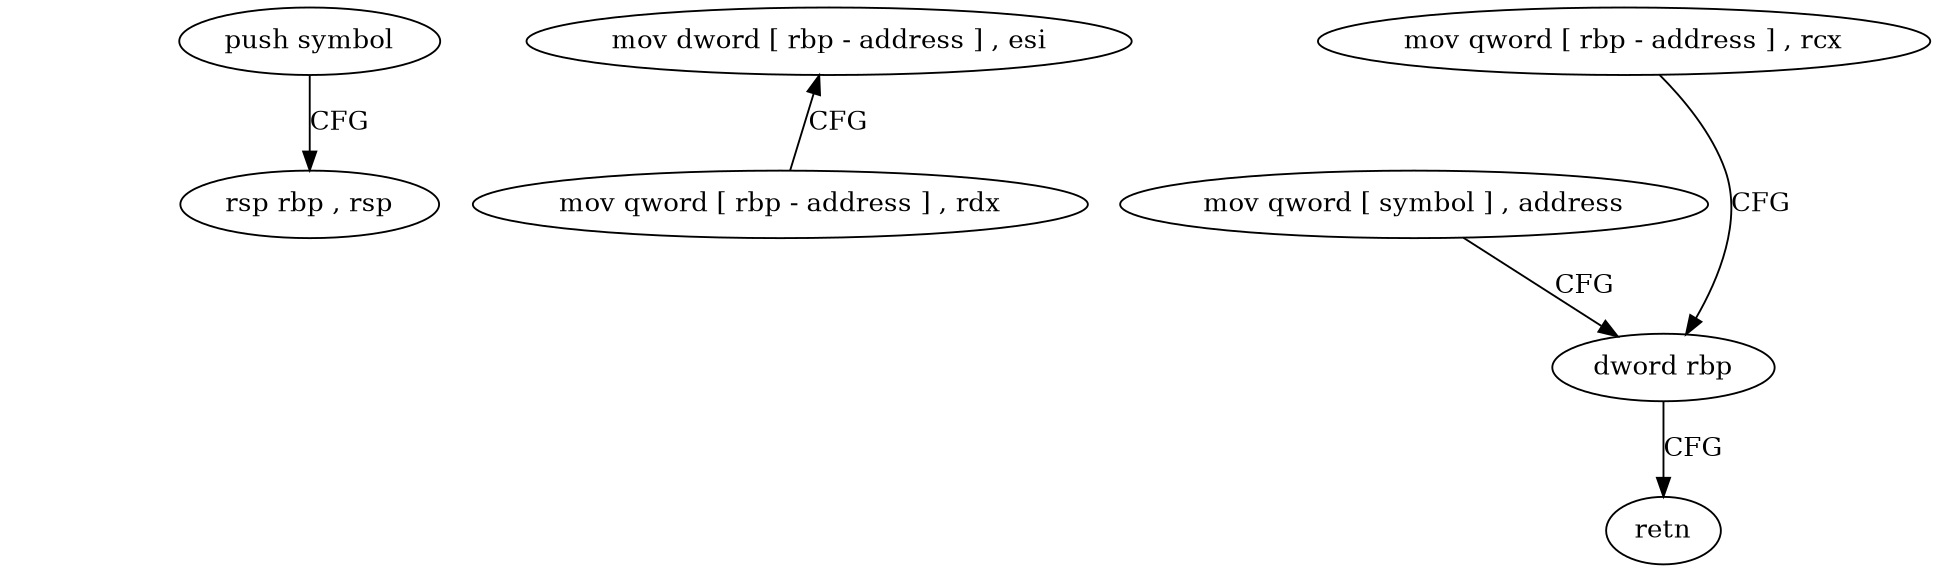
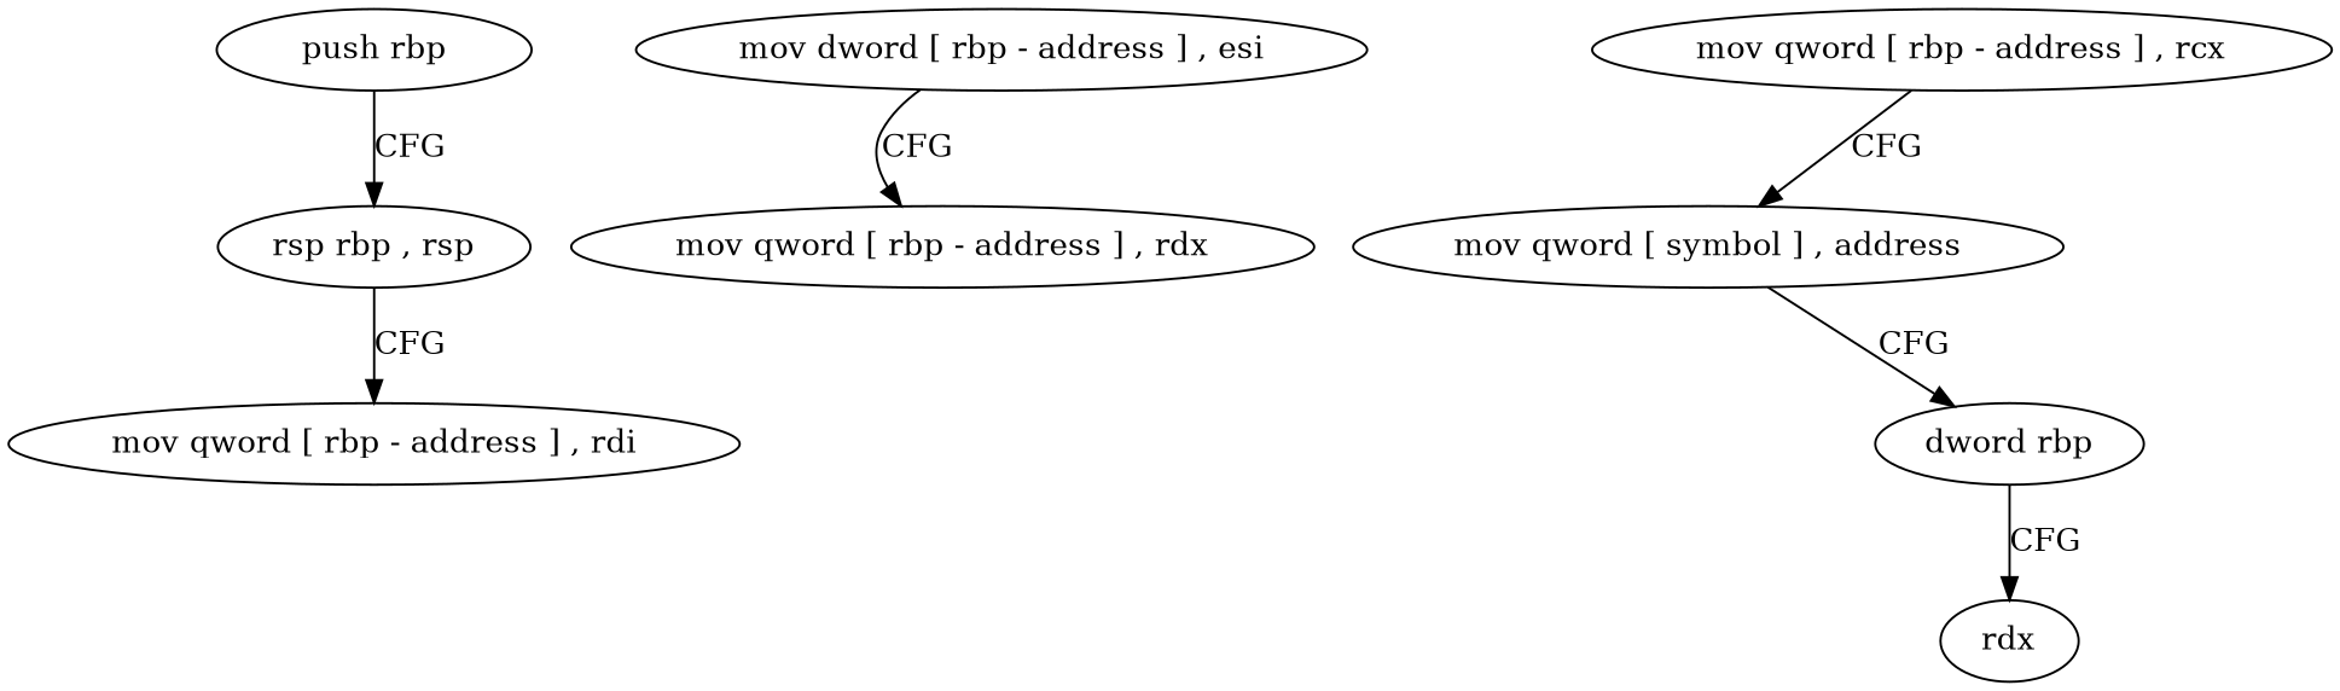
  digraph {
-   n1 [label="push symbol"]
+   n1 [label="push rbp"]
    n2 [label="rsp rbp , rsp"]
+   n3 [label="mov qword [ rbp - address ] , rdi"]
    n4 [label="mov dword [ rbp - address ] , esi"]
    n5 [label="mov qword [ rbp - address ] , rdx"]
    n6 [label="mov qword [ rbp - address ] , rcx"]
    n7 [label="mov qword [ symbol ] , address"]
    n8 [label="dword rbp"]
-   n9 [label=retn]
+   n9 [label=rdx]
    n1 -> n2 [label=CFG]
-   n5 -> n4 [label=CFG]
-   n6 -> n8 [label=CFG]
+   n2 -> n3 [label=CFG]
+   n4 -> n5 [label=CFG]
+   n6 -> n7 [label=CFG]
    n7 -> n8 [label=CFG]
    n8 -> n9 [label=CFG]
  }
